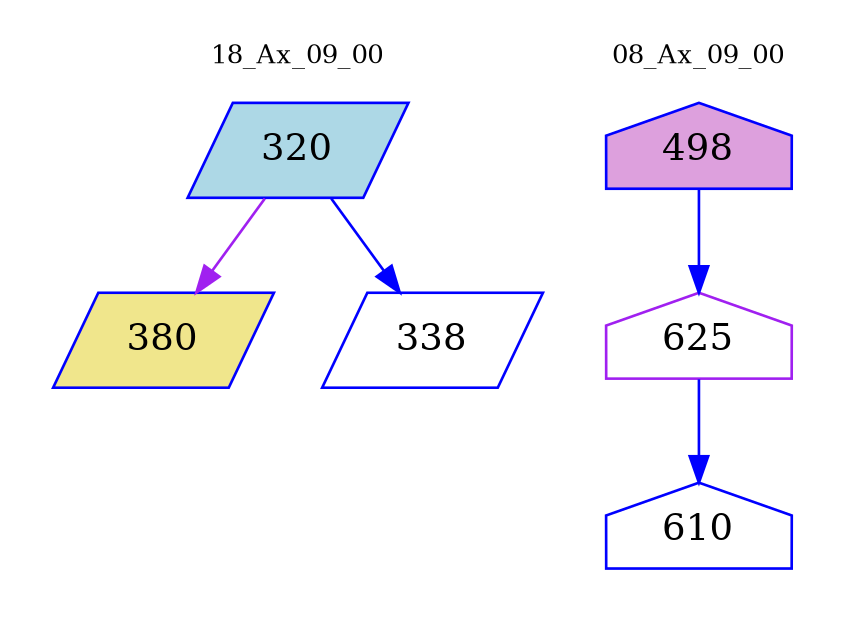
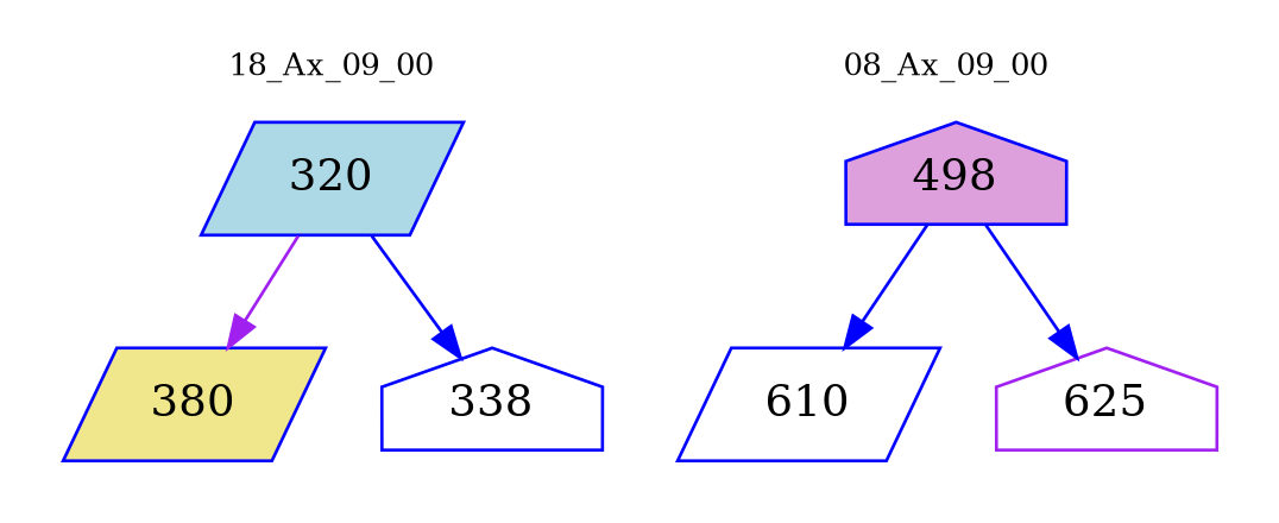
  digraph {
    node [color=blue fillcolor=white shape=house style=filled]
    edge [color=blue]
    n1 [fillcolor=lightblue label=320 shape=parallelogram]
    n2 [fillcolor=khaki label=380 shape=parallelogram]
-   n3 [label=338 shape=parallelogram]
+   n3 [label=338]
    n4 [fillcolor=plum label=498]
-   n5 [label=610]
+   n5 [label=610 shape=parallelogram]
    n6 [color=purple label=625]
    subgraph cluster_1 {
      color=white
      fontsize=10
      label="18_Ax_09_00"
      n1
      n2
      n3
    }
    subgraph cluster_2 {
      color=white
      fontsize=10
      label="08_Ax_09_00"
      n4
      n5
      n6
    }
    n1 -> n2 [color=purple]
    n1 -> n3
-   n6 -> n5
+   n4 -> n5
    n4 -> n6
  }
